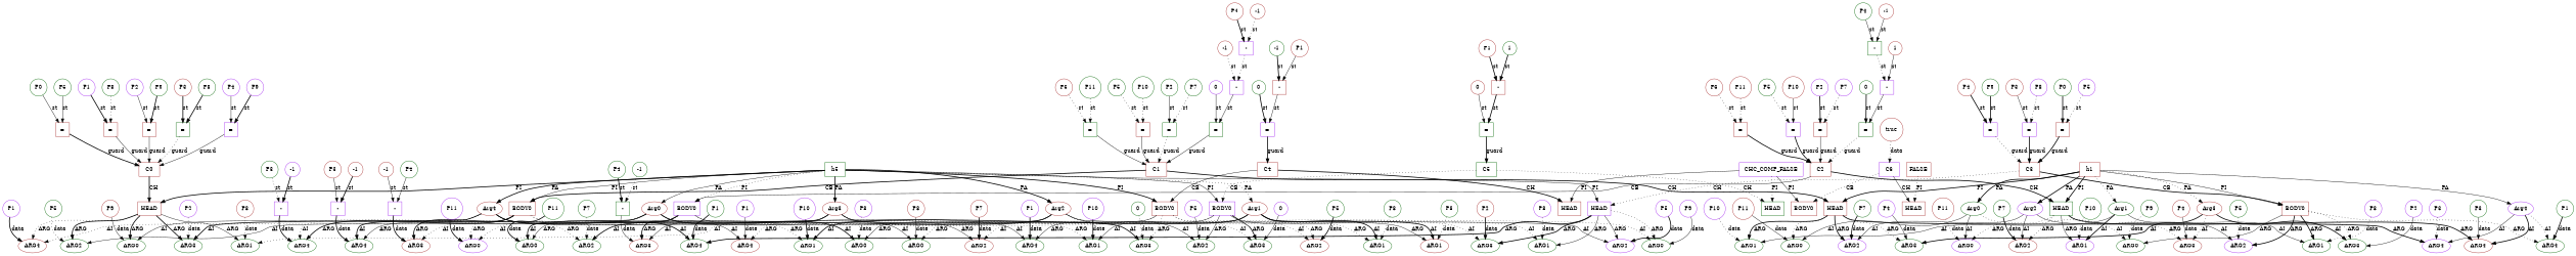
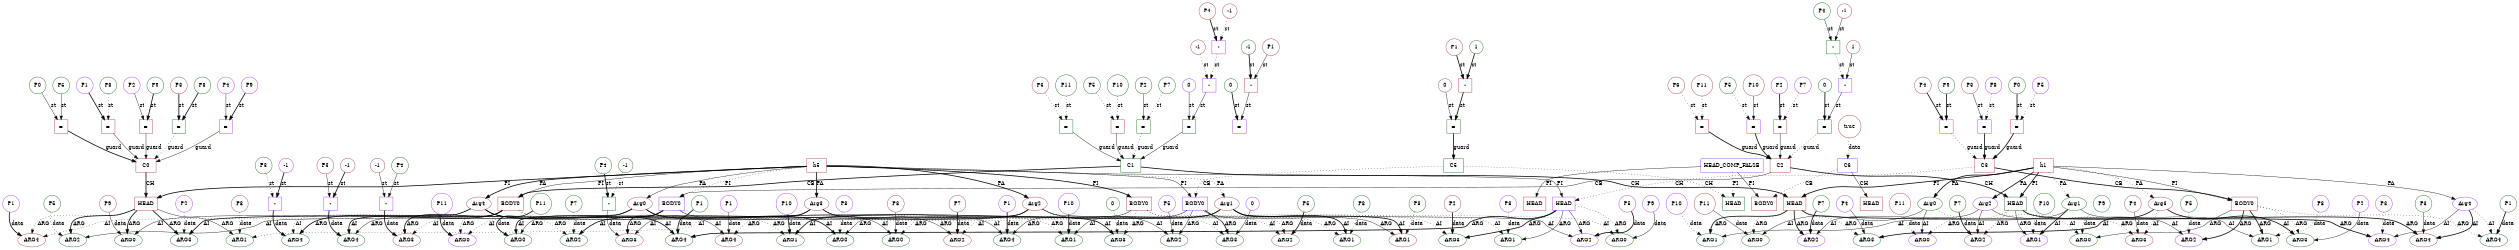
  digraph {
    node [color=darkgreen shape=circle]
    edge [style=bold]
-   n1 [GNNNodeID=0 label=h5 nodeName=predicate_0 shape=box]
+   n1 [GNNNodeID=0 color=brown label=h5 nodeName=predicate_0 shape=box]
    n2 [GNNNodeID=1 color=brown label=Arg0 nodeName=predicateArgument_0 shape=ellipse]
    n3 [GNNNodeID=2 color=brown label=Arg1 nodeName=predicateArgument_1 shape=ellipse]
    n4 [GNNNodeID=3 color=brown label=Arg2 nodeName=predicateArgument_2 shape=ellipse]
    n5 [GNNNodeID=4 color=brown label=Arg3 nodeName=predicateArgument_3 shape=ellipse]
    n6 [GNNNodeID=5 color=brown label=Arg4 nodeName=predicateArgument_4 shape=ellipse]
    n7 [GNNNodeID=30 color=brown label=HEAD nodeName=clauseHead_0 shape=box]
    n8 [GNNNodeID=69 color=brown label=BODY0 nodeName=clauseBody_0 shape=box]
    n9 [GNNNodeID=112 color=purple label=BODY0 nodeName=clauseBody_1 shape=box]
    n10 [GNNNodeID=137 color=purple label=HEAD nodeName=clauseHead_3 shape=box]
    n11 [GNNNodeID=166 color=brown label=BODY0 nodeName=clauseBody_3 shape=box]
    n12 [GNNNodeID=184 color=purple label=BODY0 nodeName=clauseBody_4 shape=box]
    n13 [GNNNodeID=31 label=ARG0 nodeName=clauseArgument_0 shape=ellipse]
    n14 [GNNNodeID=70 color=purple label=ARG0 nodeName=clauseArgument_10 shape=ellipse]
    n15 [GNNNodeID=113 label=ARG0 nodeName=clauseArgument_20 shape=ellipse]
    n16 [GNNNodeID=138 label=ARG0 nodeName=clauseArgument_25 shape=ellipse]
    n17 [GNNNodeID=167 label=ARG0 nodeName=clauseArgument_35 shape=ellipse]
    n18 [GNNNodeID=185 label=ARG0 nodeName=clauseArgument_40 shape=ellipse]
    n19 [GNNNodeID=33 label=ARG1 nodeName=clauseArgument_1 shape=ellipse]
    n20 [GNNNodeID=72 label=ARG1 nodeName=clauseArgument_11 shape=ellipse]
    n21 [GNNNodeID=115 label=ARG1 nodeName=clauseArgument_21 shape=ellipse]
    n22 [GNNNodeID=140 label=ARG1 nodeName=clauseArgument_26 shape=ellipse]
    n23 [GNNNodeID=169 label=ARG1 nodeName=clauseArgument_36 shape=ellipse]
    n24 [GNNNodeID=187 color=brown label=ARG1 nodeName=clauseArgument_41 shape=ellipse]
    n25 [GNNNodeID=35 label=ARG2 nodeName=clauseArgument_2 shape=ellipse]
    n26 [GNNNodeID=74 label=ARG2 nodeName=clauseArgument_12 shape=ellipse]
    n27 [GNNNodeID=117 color=brown label=ARG2 nodeName=clauseArgument_22 shape=ellipse]
    n28 [GNNNodeID=142 color=purple label=ARG2 nodeName=clauseArgument_27 shape=ellipse]
    n29 [GNNNodeID=171 color=brown label=ARG2 nodeName=clauseArgument_37 shape=ellipse]
    n30 [GNNNodeID=189 label=ARG2 nodeName=clauseArgument_42 shape=ellipse]
    n31 [GNNNodeID=37 label=ARG3 nodeName=clauseArgument_3 shape=ellipse]
    n32 [GNNNodeID=76 color=brown label=ARG3 nodeName=clauseArgument_13 shape=ellipse]
    n33 [GNNNodeID=119 color=brown label=ARG3 nodeName=clauseArgument_23 shape=ellipse]
    n34 [GNNNodeID=144 label=ARG3 nodeName=clauseArgument_28 shape=ellipse]
    n35 [GNNNodeID=173 label=ARG3 nodeName=clauseArgument_38 shape=ellipse]
    n36 [GNNNodeID=191 label=ARG3 nodeName=clauseArgument_43 shape=ellipse]
    n37 [GNNNodeID=39 color=brown label=ARG4 nodeName=clauseArgument_4 shape=ellipse]
    n38 [GNNNodeID=80 label=ARG4 nodeName=clauseArgument_14 shape=ellipse]
    n39 [GNNNodeID=123 label=ARG4 nodeName=clauseArgument_24 shape=ellipse]
    n40 [GNNNodeID=146 label=ARG4 nodeName=clauseArgument_29 shape=ellipse]
    n41 [GNNNodeID=175 color=brown label=ARG4 nodeName=clauseArgument_39 shape=ellipse]
    n42 [GNNNodeID=193 label=ARG4 nodeName=clauseArgument_44 shape=ellipse]
    n43 [GNNNodeID=6 color=brown label=h1 nodeName=predicate_1 shape=box]
    n44 [GNNNodeID=7 label=Arg0 nodeName=predicateArgument_5 shape=ellipse]
    n45 [GNNNodeID=8 label=Arg1 nodeName=predicateArgument_6 shape=ellipse]
    n46 [GNNNodeID=9 color=purple label=Arg2 nodeName=predicateArgument_7 shape=ellipse]
    n47 [GNNNodeID=10 color=brown label=Arg3 nodeName=predicateArgument_8 shape=ellipse]
    n48 [GNNNodeID=11 color=purple label=Arg4 nodeName=predicateArgument_9 shape=ellipse]
    n49 [GNNNodeID=58 color=brown label=HEAD nodeName=clauseHead_1 shape=box]
    n50 [GNNNodeID=101 label=HEAD nodeName=clauseHead_2 shape=box]
    n51 [GNNNodeID=148 color=brown label=BODY0 nodeName=clauseBody_2 shape=box]
    n52 [GNNNodeID=59 label=ARG0 nodeName=clauseArgument_5 shape=ellipse]
    n53 [GNNNodeID=102 color=purple label=ARG0 nodeName=clauseArgument_15 shape=ellipse]
    n54 [GNNNodeID=149 label=ARG0 nodeName=clauseArgument_30 shape=ellipse]
    n55 [GNNNodeID=61 label=ARG1 nodeName=clauseArgument_6 shape=ellipse]
    n56 [GNNNodeID=104 color=purple label=ARG1 nodeName=clauseArgument_16 shape=ellipse]
    n57 [GNNNodeID=151 label=ARG1 nodeName=clauseArgument_31 shape=ellipse]
    n58 [GNNNodeID=63 color=purple label=ARG2 nodeName=clauseArgument_7 shape=ellipse]
    n59 [GNNNodeID=106 color=brown label=ARG2 nodeName=clauseArgument_17 shape=ellipse]
    n60 [GNNNodeID=153 color=purple label=ARG2 nodeName=clauseArgument_32 shape=ellipse]
    n61 [GNNNodeID=65 label=ARG3 nodeName=clauseArgument_8 shape=ellipse]
    n62 [GNNNodeID=108 color=brown label=ARG3 nodeName=clauseArgument_18 shape=ellipse]
    n63 [GNNNodeID=155 label=ARG3 nodeName=clauseArgument_33 shape=ellipse]
    n64 [GNNNodeID=67 color=purple label=ARG4 nodeName=clauseArgument_9 shape=ellipse]
    n65 [GNNNodeID=110 color=brown label=ARG4 nodeName=clauseArgument_19 shape=ellipse]
    n66 [GNNNodeID=157 label=ARG4 nodeName=clauseArgument_34 shape=ellipse]
-   n67 [GNNNodeID=12 color=purple label=CHC_COMP_FALSE nodeName=predicate_2 shape=box]
+   n67 [GNNNodeID=12 color=purple label=HEAD_COMP_FALSE nodeName=predicate_2 shape=box]
    n68 [GNNNodeID=165 color=brown label=HEAD nodeName=clauseHead_4 shape=box]
    n69 [GNNNodeID=183 label=HEAD nodeName=clauseHead_5 shape=box]
    n70 [GNNNodeID=198 color=brown label=BODY0 nodeName=clauseBody_5 shape=box]
-   n71 [GNNNodeID=13 color=brown label=FALSE nodeName=predicate_3 shape=box]
    n72 [GNNNodeID=197 color=brown label=HEAD nodeName=clauseHead_6 shape=box]
    n73 [GNNNodeID=14 color=brown label=C0 nodeName=clause_0 shape=box]
    n74 [GNNNodeID=15 label="=" nodeName="=_15" shape=square]
    n75 [GNNNodeID=16 color=brown label=P3 nodeName=P3_16]
    n76 [GNNNodeID=17 label=P8 nodeName=P8_17]
    n77 [GNNNodeID=18 color=purple label="=" nodeName="=_18" shape=square]
    n78 [GNNNodeID=19 color=purple label=P4 nodeName=P4_19]
    n79 [GNNNodeID=20 color=purple label=P9 nodeName=P9_20]
    n80 [GNNNodeID=21 color=brown label="=" nodeName="=_21" shape=square]
    n81 [GNNNodeID=22 label=P0 nodeName=P0_22]
    n82 [GNNNodeID=23 label=P5 nodeName=P5_23]
    n83 [GNNNodeID=24 color=brown label="=" nodeName="=_24" shape=square]
    n84 [GNNNodeID=25 color=purple label=P1 nodeName=P1_25]
    n85 [GNNNodeID=26 label=P8 nodeName=P8_26]
    n86 [GNNNodeID=27 color=brown label="=" nodeName="=_27" shape=square]
    n87 [GNNNodeID=28 color=purple label=P2 nodeName=P2_28]
    n88 [GNNNodeID=29 label=P9 nodeName=P9_29]
    n89 [GNNNodeID=32 color=brown label=P9 nodeName=P9_32]
    n90 [GNNNodeID=34 color=brown label=P8 nodeName=P8_34]
    n91 [GNNNodeID=36 label=P5 nodeName=P5_36]
    n92 [GNNNodeID=38 color=purple label=P2 nodeName=P2_38]
    n93 [GNNNodeID=40 color=purple label=P1 nodeName=P1_40]
-   n94 [GNNNodeID=41 color=brown label=C1 nodeName=clause_1 shape=box]
+   n94 [GNNNodeID=41 label=C1 nodeName=clause_1 shape=box]
    n95 [GNNNodeID=42 label="=" nodeName=">=_42" shape=square]
    n96 [GNNNodeID=43 color=purple label=0 nodeName="0_43"]
    n97 [GNNNodeID=44 color=purple label="-" nodeName="-_44" shape=square]
    n98 [GNNNodeID=45 color=brown label=-1 nodeName="-1_45"]
    n99 [GNNNodeID=46 color=purple label="-" nodeName="-_46" shape=square]
    n100 [GNNNodeID=47 color=brown label=P4 nodeName=P4_47]
    n101 [GNNNodeID=48 color=brown label=-1 nodeName="-1_48"]
    n102 [GNNNodeID=49 label="=" nodeName="=_49" shape=square]
    n103 [GNNNodeID=50 color=brown label=P6 nodeName=P6_50]
    n104 [GNNNodeID=51 label=P11 nodeName=P11_51]
    n105 [GNNNodeID=52 color=brown label="=" nodeName="=_52" shape=square]
    n106 [GNNNodeID=53 label=P5 nodeName=P5_53]
    n107 [GNNNodeID=54 label=P10 nodeName=P10_54]
    n108 [GNNNodeID=55 label="=" nodeName="=_55" shape=square]
    n109 [GNNNodeID=56 label=P2 nodeName=P2_56]
    n110 [GNNNodeID=57 label=P7 nodeName=P7_57]
    n111 [GNNNodeID=60 color=brown label=P11 nodeName=P11_60]
    n112 [GNNNodeID=62 color=purple label=P10 nodeName=P10_62]
    n113 [GNNNodeID=64 label=P7 nodeName=P7_64]
    n114 [GNNNodeID=66 color=purple label=P4 nodeName=P4_66]
    n115 [GNNNodeID=68 color=purple label=P3 nodeName=P3_68]
    n116 [GNNNodeID=71 color=purple label=P11 nodeName=P11_71]
    n117 [GNNNodeID=73 color=purple label=P10 nodeName=P10_73]
    n118 [GNNNodeID=75 label=P7 nodeName=P7_75]
    n119 [GNNNodeID=77 color=purple label="-" nodeName="-_77" shape=square]
    n120 [GNNNodeID=78 label=P4 nodeName=P4_78]
    n121 [GNNNodeID=79 color=brown label=-1 nodeName="-1_79"]
    n122 [GNNNodeID=81 color=purple label="-" nodeName="-_81" shape=square]
    n123 [GNNNodeID=82 label=P3 nodeName=P3_82]
    n124 [GNNNodeID=83 color=purple label=-1 nodeName="-1_83"]
    n125 [GNNNodeID=84 color=brown label=C2 nodeName=clause_2 shape=box]
    n126 [GNNNodeID=85 label="=" nodeName=">=_85" shape=square]
    n127 [GNNNodeID=86 label=0 nodeName="0_86"]
    n128 [GNNNodeID=87 color=purple label="-" nodeName="-_87" shape=square]
    n129 [GNNNodeID=88 label="-" nodeName="-_88" shape=square]
    n130 [GNNNodeID=89 label=P4 nodeName=P4_89]
    n131 [GNNNodeID=90 color=brown label=-1 nodeName="-1_90"]
    n132 [GNNNodeID=91 color=brown label=1 nodeName="1_91"]
    n133 [GNNNodeID=92 color=brown label="=" nodeName="=_92" shape=square]
    n134 [GNNNodeID=93 color=brown label=P6 nodeName=P6_93]
    n135 [GNNNodeID=94 color=brown label=P11 nodeName=P11_94]
    n136 [GNNNodeID=95 color=purple label="=" nodeName="=_95" shape=square]
    n137 [GNNNodeID=96 label=P5 nodeName=P5_96]
    n138 [GNNNodeID=97 color=brown label=P10 nodeName=P10_97]
    n139 [GNNNodeID=98 color=brown label="=" nodeName="=_98" shape=square]
    n140 [GNNNodeID=99 color=purple label=P2 nodeName=P2_99]
    n141 [GNNNodeID=100 color=purple label=P7 nodeName=P7_100]
    n142 [GNNNodeID=103 color=brown label=P11 nodeName=P11_103]
    n143 [GNNNodeID=105 label=P10 nodeName=P10_105]
    n144 [GNNNodeID=107 label=P7 nodeName=P7_107]
    n145 [GNNNodeID=109 color=brown label=P4 nodeName=P4_109]
    n146 [GNNNodeID=111 label=P3 nodeName=P3_111]
    n147 [GNNNodeID=114 label=P11 nodeName=P11_114]
    n148 [GNNNodeID=116 color=purple label=P10 nodeName=P10_116]
    n149 [GNNNodeID=118 color=brown label=P7 nodeName=P7_118]
    n150 [GNNNodeID=120 label="-" nodeName="-_120" shape=square]
    n151 [GNNNodeID=121 label=P4 nodeName=P4_121]
    n152 [GNNNodeID=122 label=-1 nodeName="-1_122"]
    n153 [GNNNodeID=124 color=purple label="-" nodeName="-_124" shape=square]
    n154 [GNNNodeID=125 color=brown label=P3 nodeName=P3_125]
    n155 [GNNNodeID=126 color=brown label=-1 nodeName="-1_126"]
    n156 [GNNNodeID=127 color=brown label=C3 nodeName=clause_3 shape=box]
    n157 [GNNNodeID=128 color=purple label="=" nodeName="=_128" shape=square]
    n158 [GNNNodeID=129 color=brown label=P4 nodeName=P4_129]
    n159 [GNNNodeID=130 label=P9 nodeName=P9_130]
    n160 [GNNNodeID=131 color=purple label="=" nodeName="=_131" shape=square]
    n161 [GNNNodeID=132 color=brown label=P3 nodeName=P3_132]
    n162 [GNNNodeID=133 color=purple label=P8 nodeName=P8_133]
    n163 [GNNNodeID=134 color=brown label="=" nodeName="=_134" shape=square]
    n164 [GNNNodeID=135 label=P0 nodeName=P0_135]
    n165 [GNNNodeID=136 color=purple label=P5 nodeName=P5_136]
    n166 [GNNNodeID=139 color=purple label=P9 nodeName=P9_139]
    n167 [GNNNodeID=141 color=purple label=P8 nodeName=P8_141]
    n168 [GNNNodeID=143 color=purple label=P5 nodeName=P5_143]
    n169 [GNNNodeID=145 color=brown label=P2 nodeName=P2_145]
    n170 [GNNNodeID=147 label=P1 nodeName=P1_147]
    n171 [GNNNodeID=150 label=P9 nodeName=P9_150]
    n172 [GNNNodeID=152 color=purple label=P8 nodeName=P8_152]
    n173 [GNNNodeID=154 label=P5 nodeName=P5_154]
    n174 [GNNNodeID=156 color=purple label=P2 nodeName=P2_156]
    n175 [GNNNodeID=158 label=P1 nodeName=P1_158]
-   n176 [GNNNodeID=159 color=brown label=C4 nodeName=clause_4 shape=box]
    n177 [GNNNodeID=160 color=purple label="=" nodeName=">=_160" shape=square]
    n178 [GNNNodeID=161 label=0 nodeName="0_161"]
    n179 [GNNNodeID=162 color=brown label="-" nodeName="-_162" shape=square]
    n180 [GNNNodeID=163 label=-1 nodeName="-1_163"]
    n181 [GNNNodeID=164 color=brown label=P1 nodeName=P1_164]
    n182 [GNNNodeID=168 color=purple label=P8 nodeName=P8_168]
    n183 [GNNNodeID=170 label=P8 nodeName=P8_170]
    n184 [GNNNodeID=172 label=P5 nodeName=P5_172]
    n185 [GNNNodeID=174 label=0 nodeName="0_174"]
    n186 [GNNNodeID=176 color=purple label=P1 nodeName=P1_176]
    n187 [GNNNodeID=177 label=C5 nodeName=clause_5 shape=box]
    n188 [GNNNodeID=178 label="=" nodeName=">=_178" shape=square]
    n189 [GNNNodeID=179 color=brown label=0 nodeName="0_179"]
    n190 [GNNNodeID=180 color=brown label="-" nodeName="-_180" shape=square]
    n191 [GNNNodeID=181 color=brown label=P1 nodeName=P1_181]
    n192 [GNNNodeID=182 label=1 nodeName="1_182"]
    n193 [GNNNodeID=186 color=brown label=P8 nodeName=P8_186]
    n194 [GNNNodeID=188 label=P8 nodeName=P8_188]
    n195 [GNNNodeID=190 color=purple label=P5 nodeName=P5_190]
    n196 [GNNNodeID=192 color=purple label=0 nodeName="0_192"]
    n197 [GNNNodeID=194 color=purple label=P1 nodeName=P1_194]
    n198 [GNNNodeID=195 color=purple label=C6 nodeName=clause_6 shape=box]
    n199 [GNNNodeID=196 color=brown label=true nodeName=true_196]
    n1 -> n2 [label=PA style=solid]
    n1 -> n3 [label=PA style=dotted]
    n1 -> n4 [label=PA]
    n1 -> n5 [label=PA]
    n1 -> n6 [label=PA]
    n1 -> n7 [label=PI]
    n1 -> n8 [label=PI style=solid]
    n1 -> n9 [label=PI style=dotted]
    n1 -> n10 [label=PI style=solid]
    n1 -> n11 [label=PI]
    n1 -> n12 [label=PI style=solid]
    n2 -> n13 [label=AI style=solid]
    n2 -> n14 [label=AI style=dotted]
    n2 -> n15 [label=AI]
    n2 -> n16 [label=AI style=dotted]
    n2 -> n17 [label=AI]
    n2 -> n18 [label=AI style=solid]
    n3 -> n19 [label=AI style=dotted]
    n3 -> n20 [label=AI]
    n3 -> n21 [label=AI style=solid]
    n3 -> n22 [label=AI style=dotted]
    n3 -> n23 [label=AI]
    n3 -> n24 [label=AI]
    n4 -> n25 [label=AI style=solid]
    n4 -> n26 [label=AI]
    n4 -> n27 [label=AI style=dotted]
    n4 -> n28 [label=AI style=solid]
    n4 -> n29 [label=AI style=dotted]
    n4 -> n30 [label=AI style=solid]
    n5 -> n31 [label=AI]
    n5 -> n32 [label=AI style=dotted]
    n5 -> n33 [label=AI style=solid]
    n5 -> n34 [label=AI style=dotted]
    n5 -> n35 [label=AI]
    n5 -> n36 [label=AI style=dotted]
    n6 -> n37 [label=AI style=dotted]
    n6 -> n38 [label=AI style=dotted]
    n6 -> n39 [label=AI]
    n6 -> n40 [label=AI]
    n6 -> n41 [label=AI style=solid]
    n6 -> n42 [label=AI style=solid]
    n7 -> n13 [label=ARG]
    n7 -> n19 [label=ARG style=solid]
    n7 -> n25 [label=ARG]
    n7 -> n31 [label=ARG]
    n7 -> n37 [label=ARG style=dotted]
    n8 -> n14 [label=ARG style=dotted]
    n8 -> n20 [label=ARG style=dotted]
    n8 -> n26 [label=ARG style=dotted]
    n8 -> n32 [label=ARG]
    n8 -> n38 [label=ARG]
    n9 -> n15 [label=ARG style=solid]
    n9 -> n21 [label=ARG style=dotted]
    n9 -> n27 [label=ARG style=solid]
    n9 -> n33 [label=ARG]
    n9 -> n39 [label=ARG style=solid]
    n10 -> n16 [label=ARG style=dotted]
    n10 -> n22 [label=ARG style=solid]
    n10 -> n28 [label=ARG style=solid]
    n10 -> n34 [label=ARG]
    n10 -> n40 [label=ARG]
    n11 -> n17 [label=ARG style=solid]
    n11 -> n23 [label=ARG style=dotted]
    n11 -> n29 [label=ARG style=dotted]
    n11 -> n35 [label=ARG style=dotted]
    n11 -> n41 [label=ARG style=dotted]
    n12 -> n18 [label=ARG style=dotted]
    n12 -> n24 [label=ARG style=solid]
    n12 -> n30 [label=ARG style=solid]
    n12 -> n36 [label=ARG]
    n12 -> n42 [label=ARG style=solid]
    n43 -> n44 [label=PA]
    n43 -> n45 [label=PA style=dotted]
    n43 -> n46 [label=PA]
    n43 -> n47 [label=PA style=dotted]
    n43 -> n48 [label=PA style=solid]
    n43 -> n49 [label=PI]
    n43 -> n50 [label=PI]
    n43 -> n51 [label=PI style=solid]
    n44 -> n52 [label=AI style=solid]
    n44 -> n53 [label=AI style=solid]
    n44 -> n54 [label=AI style=dotted]
    n45 -> n55 [label=AI style=solid]
    n45 -> n56 [label=AI]
    n45 -> n57 [label=AI style=solid]
    n46 -> n58 [label=AI style=solid]
    n46 -> n59 [label=AI style=solid]
    n46 -> n60 [label=AI style=solid]
    n47 -> n61 [label=AI]
    n47 -> n62 [label=AI style=dotted]
    n47 -> n63 [label=AI]
    n48 -> n64 [label=AI style=solid]
    n48 -> n65 [label=AI]
    n48 -> n66 [label=AI style=dotted]
    n49 -> n52 [label=ARG style=dotted]
    n49 -> n55 [label=ARG]
    n49 -> n58 [label=ARG]
    n49 -> n61 [label=ARG style=dotted]
    n49 -> n64 [label=ARG]
    n50 -> n53 [label=ARG style=dotted]
    n50 -> n56 [label=ARG style=solid]
    n50 -> n59 [label=ARG style=dotted]
    n50 -> n62 [label=ARG style=dotted]
    n50 -> n65 [label=ARG]
    n51 -> n54 [label=ARG style=solid]
    n51 -> n57 [label=ARG]
    n51 -> n60 [label=ARG]
    n51 -> n63 [label=ARG style=dotted]
    n51 -> n66 [label=ARG style=dotted]
    n67 -> n68 [label=PI style=solid]
    n67 -> n69 [label=PI style=dotted]
    n67 -> n70 [label=PI style=solid]
-   n71 -> n72 [label=PI style=dotted]
    n73 -> n7 [label=CH]
    n74 -> n73 [label=guard style=dotted]
    n75 -> n74 [label=st]
    n76 -> n74 [label=st]
    n77 -> n73 [label=guard style=solid]
    n78 -> n77 [label=st style=solid]
    n79 -> n77 [label=st]
    n80 -> n73 [label=guard]
    n81 -> n80 [label=st style=solid]
    n82 -> n80 [label=st style=solid]
    n83 -> n73 [label=guard style=solid]
    n84 -> n83 [label=st]
    n85 -> n83 [label=st style=dotted]
    n86 -> n73 [label=guard style=solid]
    n87 -> n86 [label=st style=solid]
    n88 -> n86 [label=st]
    n89 -> n13 [label=data style=solid]
    n90 -> n19 [label=data style=dotted]
    n91 -> n25 [label=data style=dotted]
    n92 -> n31 [label=data style=dotted]
    n93 -> n37 [label=data]
    n94 -> n8 [label=CB]
    n94 -> n49 [label=CH]
    n95 -> n94 [label=guard style=solid]
    n96 -> n95 [label=st style=solid]
    n97 -> n95 [label=st style=solid]
    n98 -> n97 [label=st style=dotted]
    n99 -> n97 [label=st style=dotted]
    n100 -> n99 [label=st]
    n101 -> n99 [label=st style=dotted]
    n102 -> n94 [label=guard style=solid]
    n103 -> n102 [label=st style=dotted]
    n104 -> n102 [label=st style=dotted]
    n105 -> n94 [label=guard style=solid]
    n106 -> n105 [label=st style=dotted]
    n107 -> n105 [label=st style=dotted]
    n108 -> n94 [label=guard style=dotted]
    n109 -> n108 [label=st style=solid]
    n110 -> n108 [label=st style=dotted]
    n111 -> n52 [label=data style=solid]
    n112 -> n55 [label=data style=dotted]
    n113 -> n58 [label=data]
    n114 -> n61 [label=data style=solid]
    n115 -> n64 [label=data style=dotted]
    n116 -> n14 [label=data]
    n117 -> n20 [label=data]
    n118 -> n26 [label=data style=dotted]
    n119 -> n32 [label=data]
    n120 -> n119 [label=st style=solid]
    n121 -> n119 [label=st style=solid]
    n122 -> n38 [label=data]
    n123 -> n122 [label=st style=dotted]
    n124 -> n122 [label=st]
    n125 -> n9 [label=CB style=solid]
    n125 -> n50 [label=CH]
    n126 -> n125 [label=guard style=dotted]
    n127 -> n126 [label=st]
    n128 -> n126 [label=st style=solid]
    n129 -> n128 [label=st style=dotted]
    n130 -> n129 [label=st style=solid]
    n131 -> n129 [label=st style=solid]
    n132 -> n128 [label=st style=solid]
    n133 -> n125 [label=guard]
    n134 -> n133 [label=st style=dotted]
    n135 -> n133 [label=st style=dotted]
    n136 -> n125 [label=guard]
    n137 -> n136 [label=st style=dotted]
    n138 -> n136 [label=st style=solid]
    n139 -> n125 [label=guard style=solid]
    n140 -> n139 [label=st]
    n141 -> n139 [label=st style=dotted]
    n142 -> n53 [label=data style=dotted]
    n143 -> n56 [label=data style=dotted]
    n144 -> n59 [label=data]
    n145 -> n62 [label=data style=solid]
    n146 -> n65 [label=data style=solid]
    n147 -> n15 [label=data]
    n148 -> n21 [label=data]
    n149 -> n27 [label=data]
    n150 -> n33 [label=data style=solid]
    n151 -> n150 [label=st]
    n152 -> n150 [label=st style=dotted]
    n153 -> n39 [label=data]
    n154 -> n153 [label=st style=solid]
    n155 -> n153 [label=st]
    n156 -> n10 [label=CH style=dotted]
    n156 -> n51 [label=CB]
    n157 -> n156 [label=guard style=dotted]
    n158 -> n157 [label=st]
    n159 -> n157 [label=st]
    n160 -> n156 [label=guard]
    n161 -> n160 [label=st style=solid]
    n162 -> n160 [label=st style=dotted]
    n163 -> n156 [label=guard]
    n164 -> n163 [label=st]
    n165 -> n163 [label=st style=dotted]
    n166 -> n16 [label=data style=solid]
    n167 -> n22 [label=data style=dotted]
    n168 -> n28 [label=data]
    n169 -> n34 [label=data]
    n170 -> n40 [label=data]
    n171 -> n54 [label=data style=dotted]
    n172 -> n57 [label=data style=dotted]
    n173 -> n60 [label=data style=dotted]
    n174 -> n63 [label=data style=solid]
    n175 -> n66 [label=data]
-   n176 -> n11 [label=CB style=solid]
-   n176 -> n68 [label=CH]
-   n177 -> n176 [label=guard]
    n178 -> n177 [label=st]
    n179 -> n177 [label=st style=solid]
    n180 -> n179 [label=st]
    n181 -> n179 [label=st style=solid]
    n182 -> n17 [label=data style=dotted]
    n183 -> n23 [label=data style=dotted]
    n184 -> n29 [label=data]
    n185 -> n35 [label=data style=dotted]
    n186 -> n41 [label=data style=solid]
    n187 -> n12 [label=CB style=dotted]
    n187 -> n69 [label=CH style=dotted]
    n188 -> n187 [label=guard]
    n189 -> n188 [label=st style=solid]
    n190 -> n188 [label=st]
    n191 -> n190 [label=st]
    n192 -> n190 [label=st]
    n193 -> n18 [label=data style=solid]
    n194 -> n24 [label=data style=dotted]
    n195 -> n30 [label=data style=solid]
    n196 -> n36 [label=data style=solid]
    n197 -> n42 [label=data]
    n198 -> n70 [label=CB style=dotted]
    n198 -> n72 [label=CH style=solid]
    n199 -> n198 [label=data style=dotted]
  }
